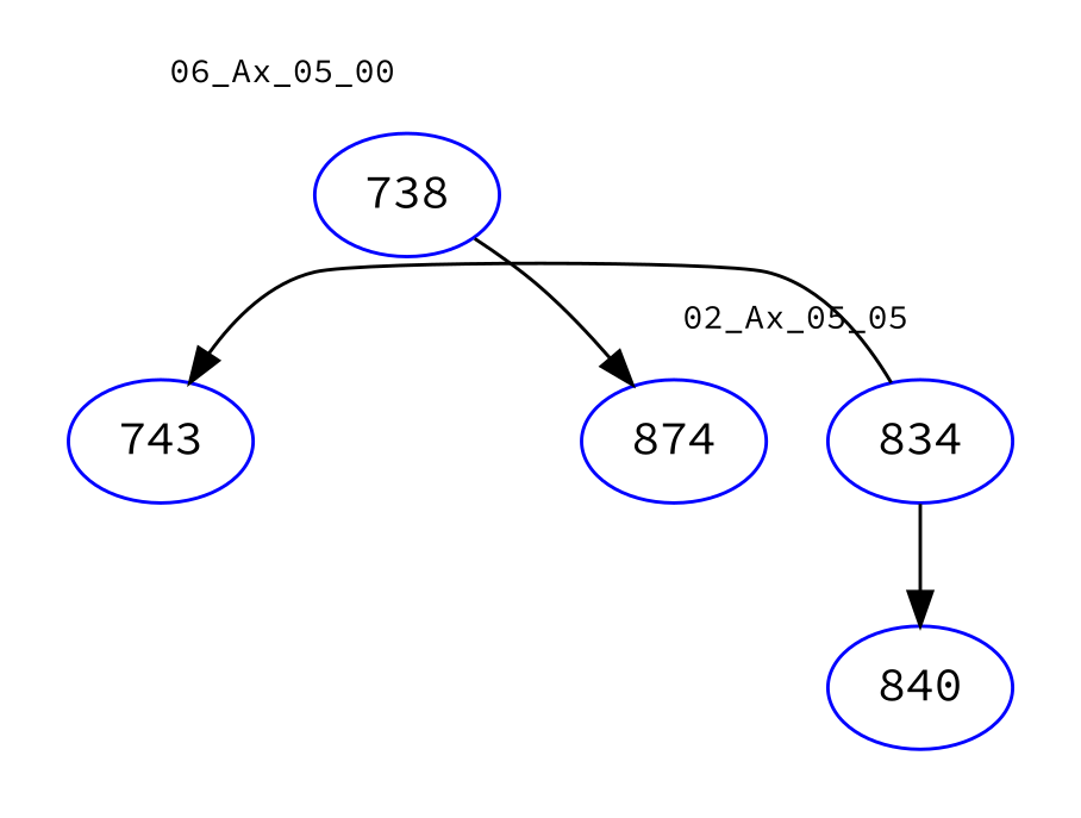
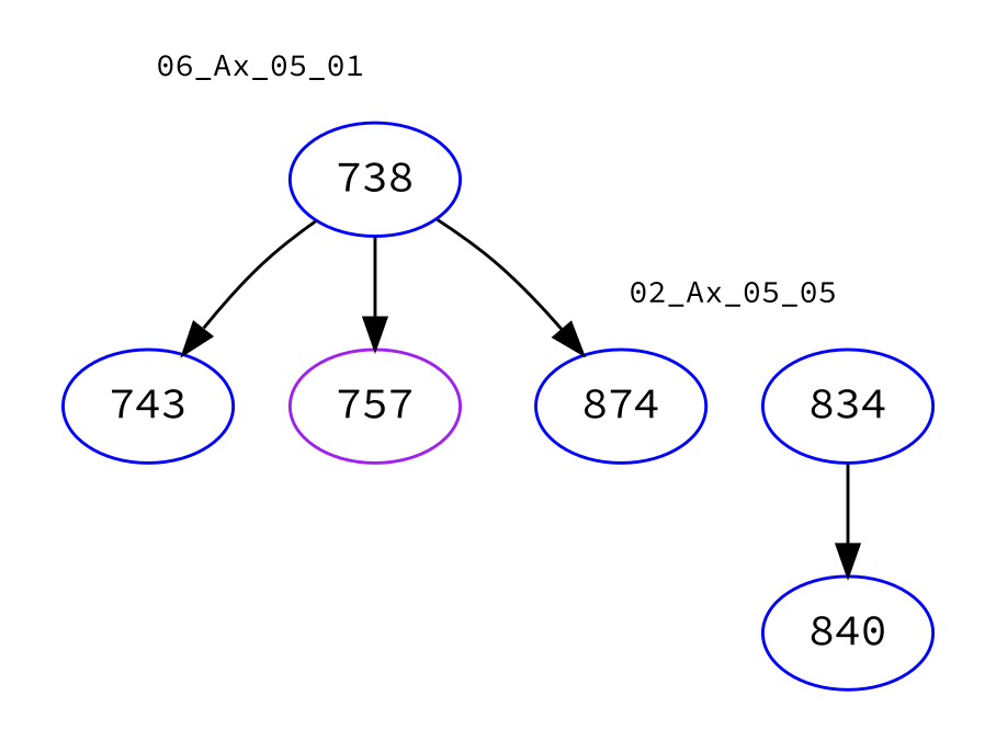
  digraph {
    fontname="Source Code Pro"
    node [color=blue fontname="Source Code Pro"]
    edge [color=black fontname="Source Code Pro"]
    n1 [label=834]
    n2 [label=840]
    n3 [label=874]
    n4 [label=738]
    n5 [label=743]
+   n6 [color=purple label=757]
    subgraph cluster_1 {
      color=white
      fontsize=10
      label="02_Ax_05_05"
      n1
      n2
      n3
    }
    subgraph cluster_2 {
      color=white
      fontsize=10
-     label="06_Ax_05_00"
+     label="06_Ax_05_01"
      n4
      n5
+     n6
    }
    n1 -> n2
    n4 -> n3
-   n1 -> n5
+   n4 -> n5
+   n4 -> n6
  }
